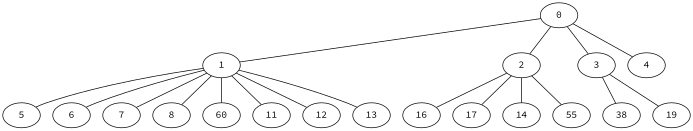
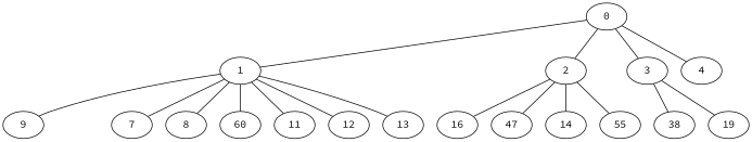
  graph {
    fontname="Source Code Pro"
    node [fontname="Source Code Pro"]
    edge [fontname="Source Code Pro"]
    0
    1
    2
    3
    4
-   5
-   6
+   5 [label=9]
    7
    8
    n10 [label=60]
    11
    12
    13
    16
-   17
+   17 [label=47]
    14
    n17 [label=55]
    n18 [label=38]
    19
    0 -- 1
    0 -- 2
    0 -- 3
    0 -- 4
    1 -- 5
-   1 -- 6
    1 -- 7
    1 -- 8
    1 -- n10
    1 -- 11
    1 -- 12
    1 -- 13
    2 -- 16
    2 -- 17
    2 -- 14
    2 -- n17
    3 -- n18
    3 -- 19
  }
